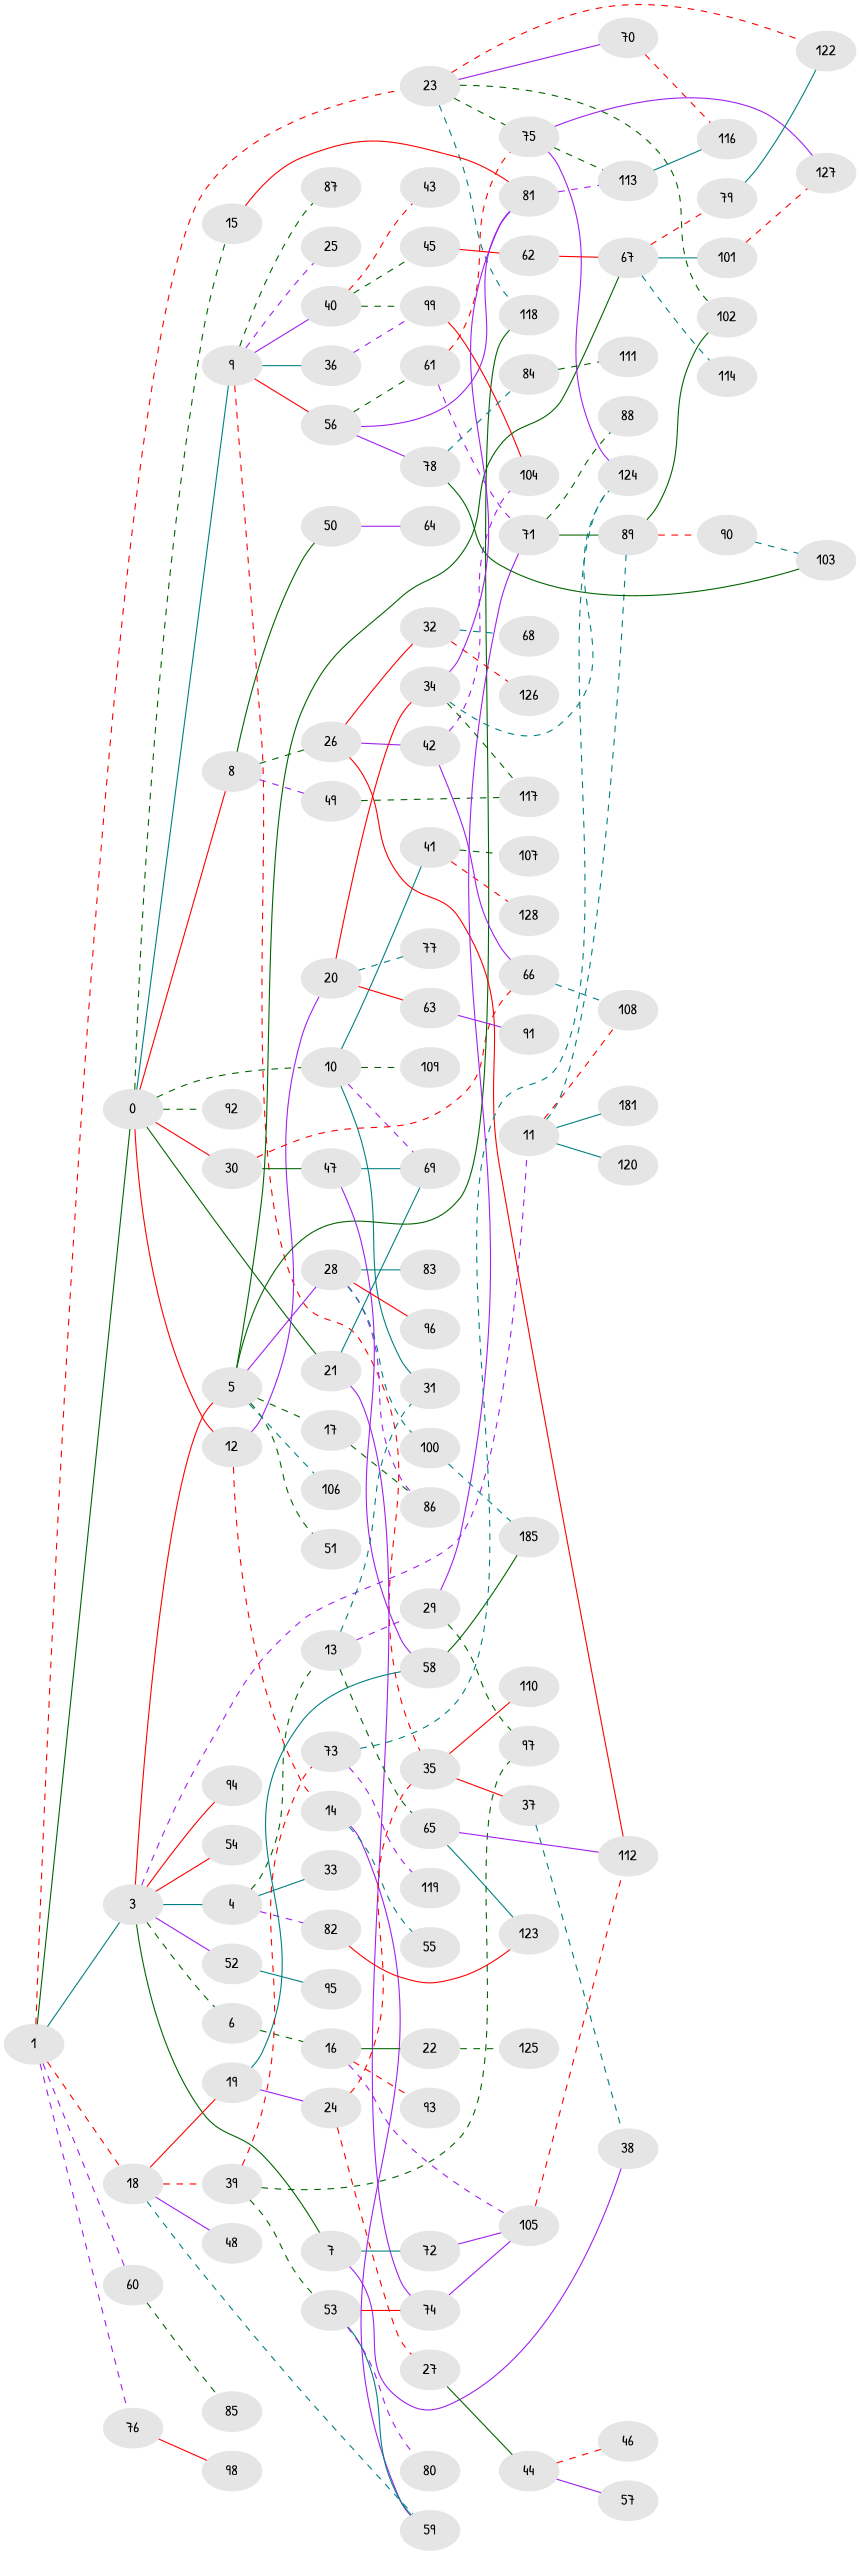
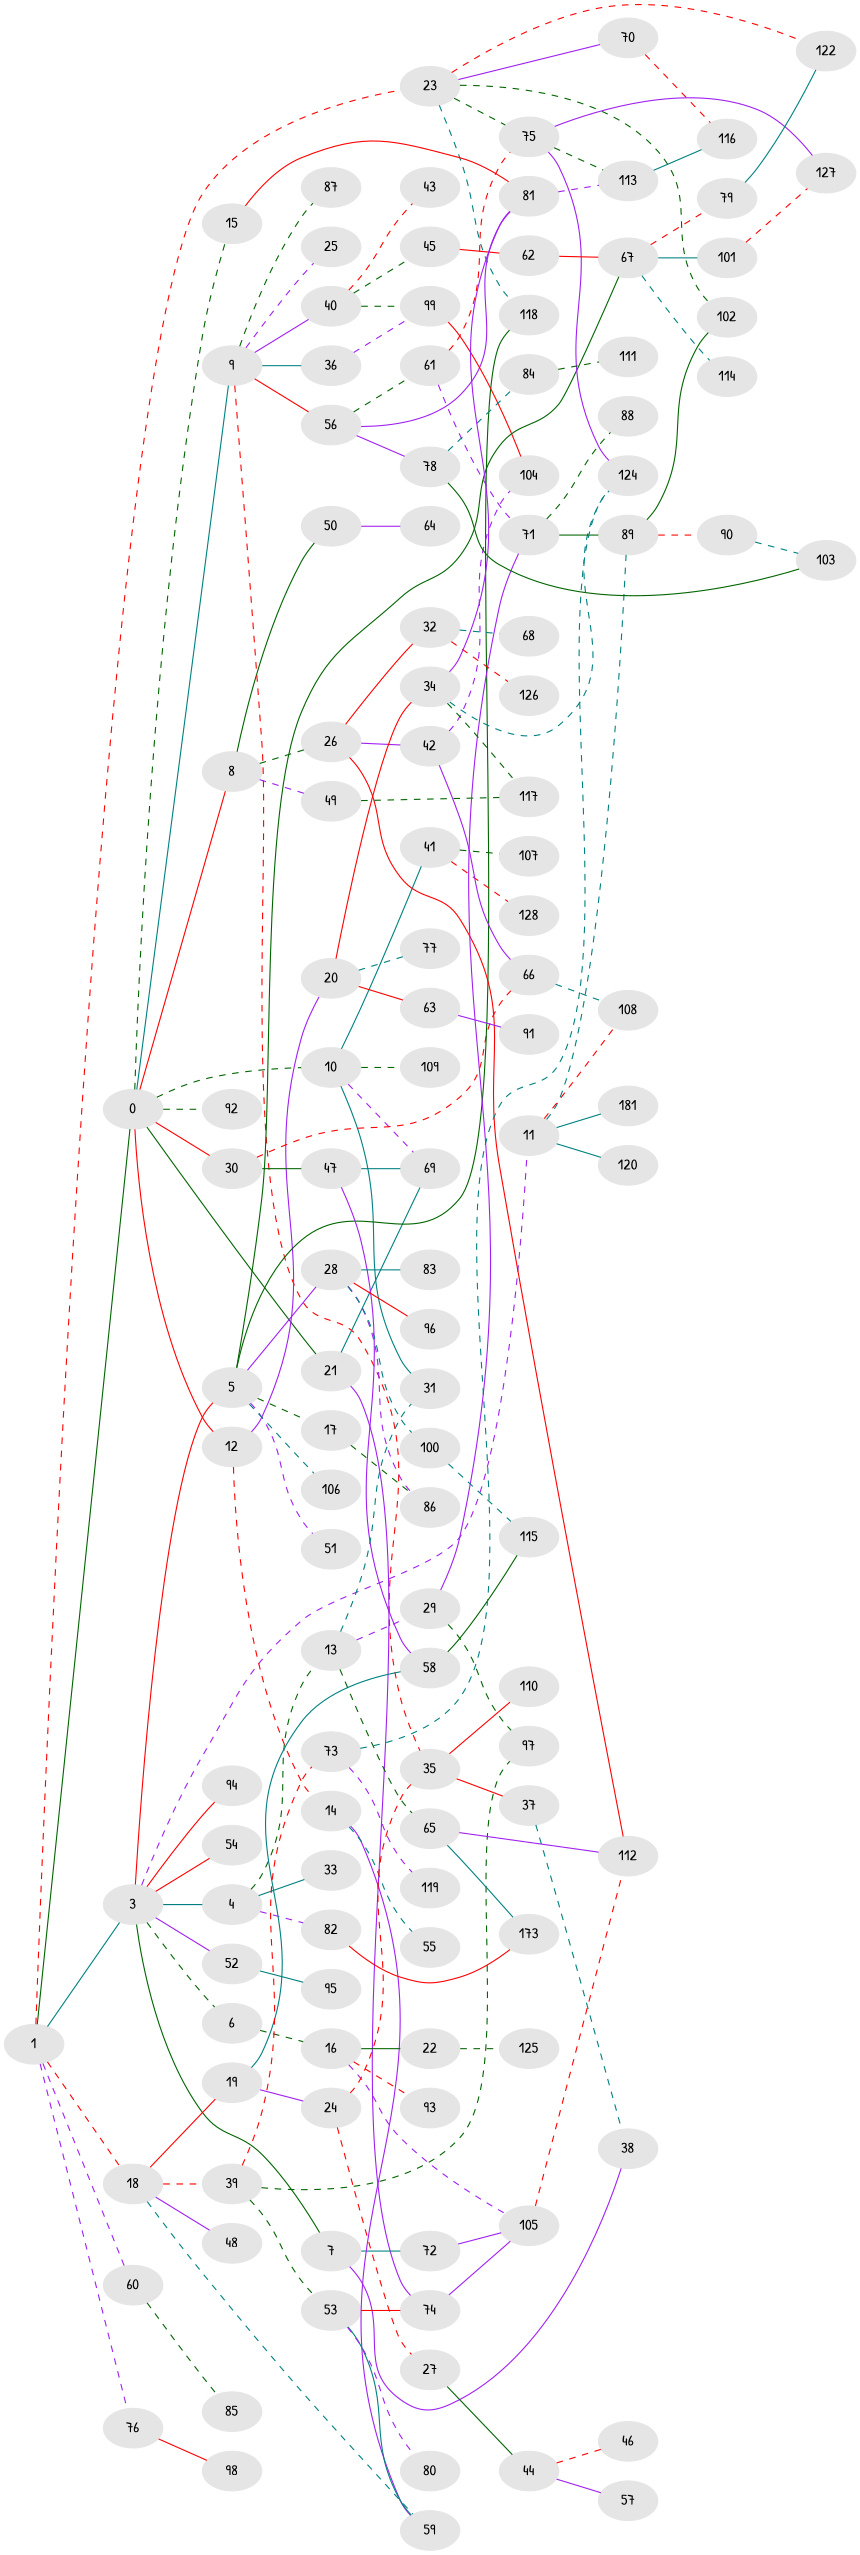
  graph {
    fontname="Patrick Hand"
    rankdir=LR
    node [color=gray90 fontname="Patrick Hand" style=filled]
    edge [color=red fontname="Patrick Hand" style=dashed]
    n1 [label=0]
    1
    3
    18
    23
    60
    76
    8
    9
    10
    12
    15
    21
    30
    92
    4
    5
    6
    7
    11
    52
    54
    94
    59
    19
    39
    48
    118
    70
    75
    102
    122
    85
    98
    26
    49
    50
    25
    35
    36
    40
    56
    87
    31
    41
    69
    109
    14
    20
    81
    74
    47
    66
    13
    33
    82
    17
    28
    51
    67
    106
    16
    38
    72
    89
    108
    120
    n68 [label=181]
    95
    29
    65
-   123
+   123 [label=173]
    86
    83
    96
    100
    79
    101
    114
    22
    93
    105
    32
    42
    112
    117
    64
    37
    110
    99
    43
    45
    61
    78
    107
    128
    90
    55
    34
    63
    77
    71
    97
    113
    125
    24
    58
    53
    73
    27
-   115 [label=185]
+   115
    124
    91
    116
    127
    44
    68
    126
    104
    46
    57
    88
    80
    119
    62
    84
    103
    111
    n1 -- 8 [style=solid]
    n1 -- 9 [color=teal style=solid]
    n1 -- 10 [color=darkgreen]
    n1 -- 12 [style=solid]
    n1 -- 15 [color=darkgreen]
    n1 -- 21 [color=darkgreen style=solid]
    n1 -- 30 [style=solid]
    n1 -- 92 [color=darkgreen]
    1 -- n1 [color=darkgreen style=solid]
    1 -- 3 [color=teal style=solid]
    1 -- 18
    1 -- 23
    1 -- 60 [color=purple]
    1 -- 76 [color=purple]
    3 -- 4 [color=teal style=solid]
    3 -- 5 [style=solid]
    3 -- 6 [color=darkgreen]
    3 -- 7 [color=darkgreen style=solid]
    3 -- 11 [color=purple]
    3 -- 52 [color=purple style=solid]
    3 -- 54 [style=solid]
    3 -- 94 [style=solid]
    18 -- 59 [color=teal]
    18 -- 19 [style=solid]
    18 -- 39
    18 -- 48 [color=purple style=solid]
    23 -- 118 [color=teal]
    23 -- 70 [color=purple style=solid]
    23 -- 75 [color=darkgreen]
    23 -- 102 [color=darkgreen]
    23 -- 122
    60 -- 85 [color=darkgreen]
    76 -- 98 [style=solid]
    8 -- 26 [color=darkgreen]
    8 -- 49 [color=purple]
    8 -- 50 [color=darkgreen style=solid]
    9 -- 25 [color=purple]
    9 -- 35
    9 -- 36 [color=teal style=solid]
    9 -- 40 [color=purple style=solid]
    9 -- 56 [style=solid]
    9 -- 87 [color=darkgreen]
    10 -- 31 [color=teal style=solid]
    10 -- 41 [color=teal style=solid]
    10 -- 69 [color=purple]
    10 -- 109 [color=darkgreen]
    12 -- 14
    12 -- 20 [color=purple style=solid]
    15 -- 81 [style=solid]
    21 -- 69 [color=teal style=solid]
    21 -- 74 [color=purple style=solid]
    30 -- 47 [color=darkgreen style=solid]
    30 -- 66
    4 -- 13 [color=darkgreen]
    4 -- 33 [color=teal style=solid]
    4 -- 82 [color=purple]
    5 -- 118 [color=darkgreen style=solid]
    5 -- 17 [color=darkgreen]
    5 -- 28 [color=purple style=solid]
-   5 -- 51 [color=darkgreen]
+   5 -- 51 [color=purple]
    5 -- 67 [color=darkgreen style=solid]
    5 -- 106 [color=teal]
    6 -- 16 [color=darkgreen]
    7 -- 38 [color=purple style=solid]
    7 -- 72 [color=teal style=solid]
    11 -- 89 [color=teal]
    11 -- 108
    11 -- 120 [color=teal style=solid]
    11 -- n68 [color=teal style=solid]
    52 -- 95 [color=teal style=solid]
    19 -- 24 [color=purple style=solid]
    19 -- 58 [color=teal style=solid]
    39 -- 97 [color=darkgreen]
    39 -- 53 [color=darkgreen]
    39 -- 73
    70 -- 116
    75 -- 113 [color=darkgreen]
    75 -- 124 [color=purple style=solid]
    75 -- 127 [color=purple style=solid]
    26 -- 32 [style=solid]
    26 -- 42 [color=purple style=solid]
    26 -- 112 [style=solid]
    49 -- 117 [color=darkgreen]
    50 -- 64 [color=purple style=solid]
    35 -- 37 [style=solid]
    35 -- 110 [style=solid]
    36 -- 99 [color=purple]
    40 -- 99 [color=darkgreen]
    40 -- 43
    40 -- 45 [color=darkgreen]
    56 -- 81 [color=purple style=solid]
    56 -- 61 [color=darkgreen]
    56 -- 78 [color=purple style=solid]
    41 -- 107 [color=darkgreen]
    41 -- 128
    14 -- 59 [color=purple style=solid]
    14 -- 55 [color=teal]
    20 -- 34 [style=solid]
    20 -- 63 [style=solid]
    20 -- 77 [color=teal]
    81 -- 113 [color=purple]
    74 -- 105 [color=purple style=solid]
    47 -- 69 [color=teal style=solid]
    47 -- 58 [color=purple style=solid]
    66 -- 108 [color=teal]
    13 -- 31 [color=teal]
    13 -- 29 [color=purple]
    13 -- 65 [color=darkgreen]
    82 -- 123 [style=solid]
    17 -- 86 [color=darkgreen]
    28 -- 86 [color=purple]
    28 -- 83 [color=teal style=solid]
    28 -- 96 [style=solid]
    28 -- 100 [color=teal]
    67 -- 79
    67 -- 101 [color=teal style=solid]
    67 -- 114 [color=teal]
    16 -- 22 [color=darkgreen style=solid]
    16 -- 93
    16 -- 105 [color=purple]
    72 -- 105 [color=purple style=solid]
    89 -- 102 [color=darkgreen style=solid]
    89 -- 90
    29 -- 71 [color=purple style=solid]
    29 -- 97 [color=darkgreen]
    65 -- 123 [color=teal style=solid]
    65 -- 112 [color=purple style=solid]
    100 -- 115 [color=teal]
    79 -- 122 [color=teal style=solid]
    101 -- 127
    22 -- 125 [color=darkgreen]
    105 -- 112
    32 -- 68 [color=teal]
    32 -- 126
    42 -- 66 [color=purple style=solid]
    42 -- 104 [color=purple]
    37 -- 38 [color=teal]
    99 -- 104 [style=solid]
    45 -- 62 [style=solid]
    61 -- 75
    61 -- 71 [color=purple]
    78 -- 84 [color=teal]
    78 -- 103 [color=darkgreen style=solid]
    90 -- 103 [color=teal]
    34 -- 81 [color=purple style=solid]
    34 -- 117 [color=darkgreen]
    34 -- 124 [color=teal]
    63 -- 91 [color=purple style=solid]
    71 -- 89 [color=darkgreen style=solid]
    71 -- 88 [color=darkgreen]
    113 -- 116 [color=teal style=solid]
    24 -- 35
    24 -- 27
    58 -- 115 [color=darkgreen style=solid]
    53 -- 59 [color=teal style=solid]
    53 -- 74 [style=solid]
    53 -- 80 [color=purple]
    73 -- 124 [color=teal]
    73 -- 119 [color=purple]
    27 -- 44 [color=darkgreen style=solid]
    44 -- 46
    44 -- 57 [color=purple style=solid]
    62 -- 67 [style=solid]
    84 -- 111 [color=darkgreen]
  }
